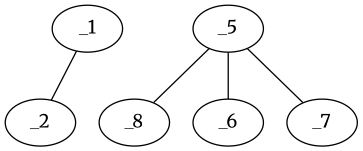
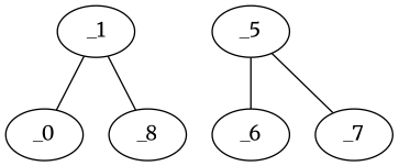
  graph {
    fontname=Merriweather
    node [charge=0 chem=1 fontname=Merriweather symbol="C  " y=-0.25]
    edge [fontname=Merriweather valence=1]
    _1 [charge=3 chem=9 symbol="B  " x=3.7321 y=0.25]
-   _2 [charge=-1 x=4.5981]
+   _2 [charge=-1 x=4.5981 label=_0]
    _5 [charge=1 chem=4 symbol="N  " x=2.866]
    _6 [x=2 y=-0.75]
    _7 [x=3.366 y=-1.116]
    _8 [x=2.366 y=0.616]
    _1 -- _2
    _5 -- _6
    _5 -- _7
-   _5 -- _8
+   _1 -- _8
  }
